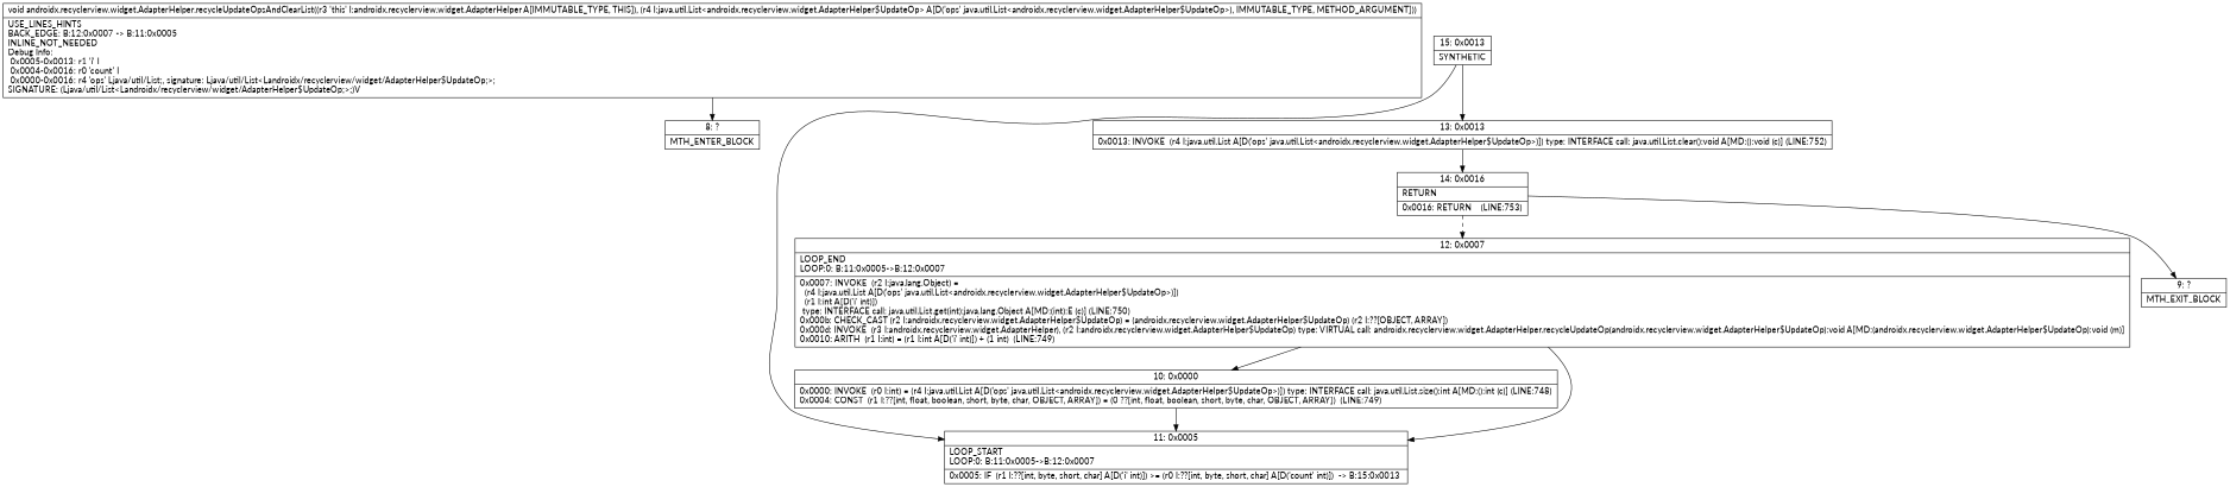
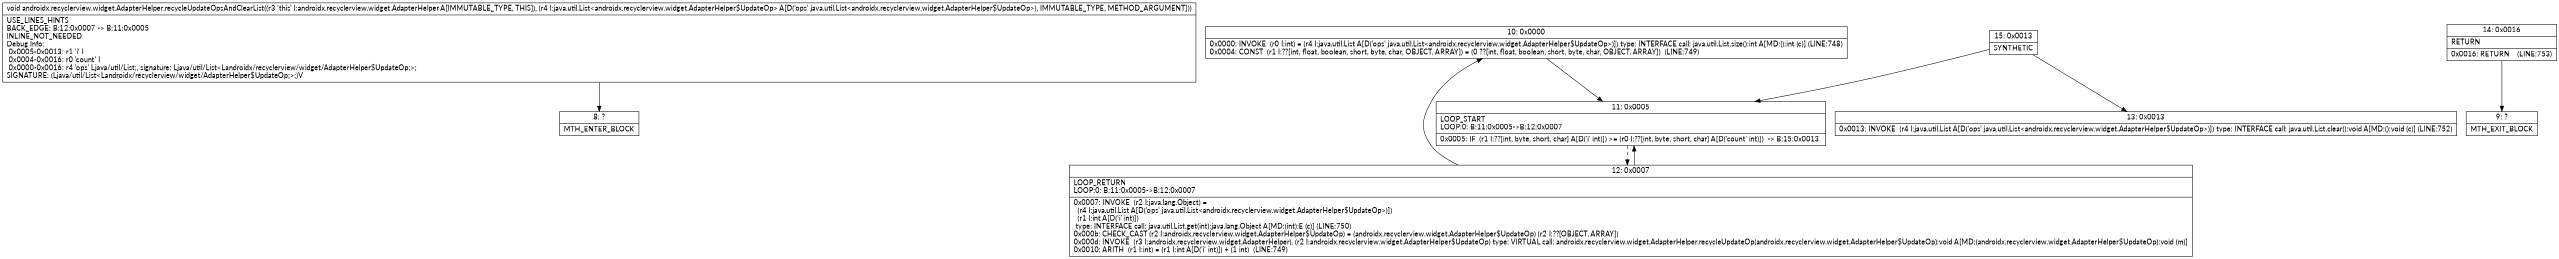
  digraph {
    fontname=Lato
    node [fontname=Lato shape=record]
    edge [fontname=Lato]
    n1 [label="{8\:\ ?|MTH_ENTER_BLOCK\l}"]
    n2 [label="{10\:\ 0x0000|0x0000: INVOKE  (r0 I:int) = (r4 I:java.util.List A[D('ops' java.util.List\<androidx.recyclerview.widget.AdapterHelper$UpdateOp\>)]) type: INTERFACE call: java.util.List.size():int A[MD:():int (c)] (LINE:748)\l0x0004: CONST  (r1 I:??[int, float, boolean, short, byte, char, OBJECT, ARRAY]) = (0 ??[int, float, boolean, short, byte, char, OBJECT, ARRAY])  (LINE:749)\l}"]
    n3 [label="{11\:\ 0x0005|LOOP_START\lLOOP:0: B:11:0x0005\-\>B:12:0x0007\l|0x0005: IF  (r1 I:??[int, byte, short, char] A[D('i' int)]) \>= (r0 I:??[int, byte, short, char] A[D('count' int)])  \-\> B:15:0x0013 \l}"]
-   n4 [label="{12\:\ 0x0007|LOOP_END\lLOOP:0: B:11:0x0005\-\>B:12:0x0007\l|0x0007: INVOKE  (r2 I:java.lang.Object) = \l  (r4 I:java.util.List A[D('ops' java.util.List\<androidx.recyclerview.widget.AdapterHelper$UpdateOp\>)])\l  (r1 I:int A[D('i' int)])\l type: INTERFACE call: java.util.List.get(int):java.lang.Object A[MD:(int):E (c)] (LINE:750)\l0x000b: CHECK_CAST (r2 I:androidx.recyclerview.widget.AdapterHelper$UpdateOp) = (androidx.recyclerview.widget.AdapterHelper$UpdateOp) (r2 I:??[OBJECT, ARRAY]) \l0x000d: INVOKE  (r3 I:androidx.recyclerview.widget.AdapterHelper), (r2 I:androidx.recyclerview.widget.AdapterHelper$UpdateOp) type: VIRTUAL call: androidx.recyclerview.widget.AdapterHelper.recycleUpdateOp(androidx.recyclerview.widget.AdapterHelper$UpdateOp):void A[MD:(androidx.recyclerview.widget.AdapterHelper$UpdateOp):void (m)]\l0x0010: ARITH  (r1 I:int) = (r1 I:int A[D('i' int)]) + (1 int)  (LINE:749)\l}"]
+   n4 [label="{12\:\ 0x0007|LOOP_RETURN\lLOOP:0: B:11:0x0005\-\>B:12:0x0007\l|0x0007: INVOKE  (r2 I:java.lang.Object) = \l  (r4 I:java.util.List A[D('ops' java.util.List\<androidx.recyclerview.widget.AdapterHelper$UpdateOp\>)])\l  (r1 I:int A[D('i' int)])\l type: INTERFACE call: java.util.List.get(int):java.lang.Object A[MD:(int):E (c)] (LINE:750)\l0x000b: CHECK_CAST (r2 I:androidx.recyclerview.widget.AdapterHelper$UpdateOp) = (androidx.recyclerview.widget.AdapterHelper$UpdateOp) (r2 I:??[OBJECT, ARRAY]) \l0x000d: INVOKE  (r3 I:androidx.recyclerview.widget.AdapterHelper), (r2 I:androidx.recyclerview.widget.AdapterHelper$UpdateOp) type: VIRTUAL call: androidx.recyclerview.widget.AdapterHelper.recycleUpdateOp(androidx.recyclerview.widget.AdapterHelper$UpdateOp):void A[MD:(androidx.recyclerview.widget.AdapterHelper$UpdateOp):void (m)]\l0x0010: ARITH  (r1 I:int) = (r1 I:int A[D('i' int)]) + (1 int)  (LINE:749)\l}"]
    n5 [label="{15\:\ 0x0013|SYNTHETIC\l}"]
    n6 [label="{13\:\ 0x0013|0x0013: INVOKE  (r4 I:java.util.List A[D('ops' java.util.List\<androidx.recyclerview.widget.AdapterHelper$UpdateOp\>)]) type: INTERFACE call: java.util.List.clear():void A[MD:():void (c)] (LINE:752)\l}"]
    n7 [label="{14\:\ 0x0016|RETURN\l|0x0016: RETURN    (LINE:753)\l}"]
    n8 [label="{9\:\ ?|MTH_EXIT_BLOCK\l}"]
    n9 [label="{void androidx.recyclerview.widget.AdapterHelper.recycleUpdateOpsAndClearList((r3 'this' I:androidx.recyclerview.widget.AdapterHelper A[IMMUTABLE_TYPE, THIS]), (r4 I:java.util.List\<androidx.recyclerview.widget.AdapterHelper$UpdateOp\> A[D('ops' java.util.List\<androidx.recyclerview.widget.AdapterHelper$UpdateOp\>), IMMUTABLE_TYPE, METHOD_ARGUMENT]))  | USE_LINES_HINTS\lBACK_EDGE: B:12:0x0007 \-\> B:11:0x0005\lINLINE_NOT_NEEDED\lDebug Info:\l  0x0005\-0x0013: r1 'i' I\l  0x0004\-0x0016: r0 'count' I\l  0x0000\-0x0016: r4 'ops' Ljava\/util\/List;, signature: Ljava\/util\/List\<Landroidx\/recyclerview\/widget\/AdapterHelper$UpdateOp;\>;\lSIGNATURE: (Ljava\/util\/List\<Landroidx\/recyclerview\/widget\/AdapterHelper$UpdateOp;\>;)V\l}"]
    n2 -> n3
-   n7 -> n4 [style=dashed]
+   n3 -> n4 [style=dashed]
    n4 -> n2
    n4 -> n3
    n5 -> n3
    n5 -> n6
-   n6 -> n7
    n7 -> n8
    n9 -> n1
  }
